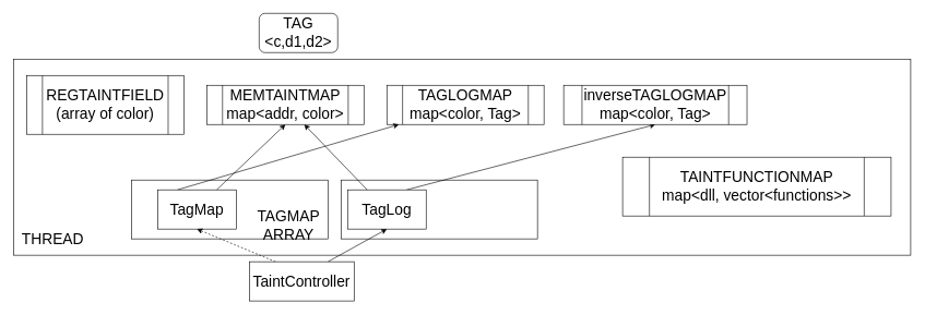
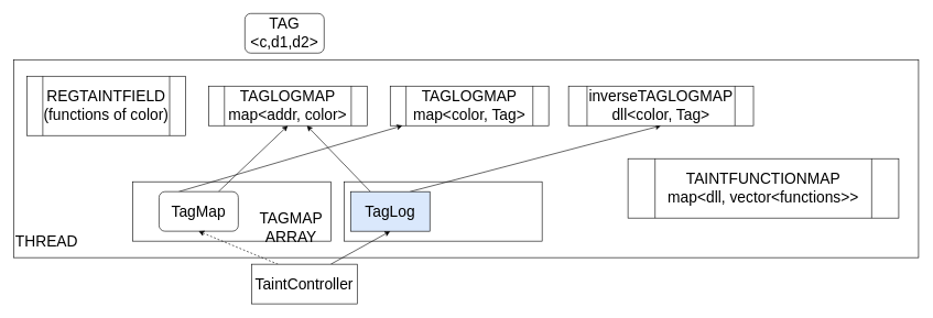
  <mxCell id="0" />
  <mxCell id="1" parent="0" />
  <mxCell id="2" value="" style="rounded=0;whiteSpace=wrap;html=1;fontSize=23;" parent="1" vertex="1"><mxGeometry x="20" y="90" width="1370" height="300" as="geometry" /></mxCell>
  <mxCell id="3" value="" style="rounded=0;whiteSpace=wrap;html=1;fontSize=23;" parent="1" vertex="1"><mxGeometry x="520" y="275" width="300" height="90" as="geometry" /></mxCell>
  <mxCell id="4" value="" style="rounded=0;whiteSpace=wrap;html=1;fontSize=23;" parent="1" vertex="1"><mxGeometry x="200" y="275" width="300" height="90" as="geometry" /></mxCell>
- <mxCell id="5" value="MEMTAINTMAP&lt;br&gt;map&amp;lt;addr, color&amp;gt;" style="shape=process;whiteSpace=wrap;html=1;backgroundOutline=1;fontSize=23;" parent="1" vertex="1"><mxGeometry x="315" y="130" width="240" height="60" as="geometry" /></mxCell>
+ <mxCell id="5" value="TAGLOGMAP&lt;br&gt;map&amp;lt;addr, color&amp;gt;" style="shape=process;whiteSpace=wrap;html=1;backgroundOutline=1;fontSize=23;" parent="1" vertex="1"><mxGeometry x="315" y="130" width="240" height="60" as="geometry" /></mxCell>
  <mxCell id="6" value="TAGLOGMAP&lt;br&gt;map&amp;lt;color, Tag&amp;gt;" style="shape=process;whiteSpace=wrap;html=1;backgroundOutline=1;fontSize=23;" parent="1" vertex="1"><mxGeometry x="590" y="130" width="240" height="60" as="geometry" /></mxCell>
- <mxCell id="7" value="TAG&lt;br&gt;&amp;lt;c,d1,d2&amp;gt;" style="rounded=1;whiteSpace=wrap;html=1;fontSize=23;" parent="1" vertex="1"><mxGeometry x="395" y="20" width="120" height="60" as="geometry" /></mxCell>
+ <mxCell id="7" value="TAG&lt;br&gt;&amp;lt;c,d1,d2&amp;gt;" style="rounded=1;whiteSpace=wrap;html=1;fontSize=23;" parent="1" vertex="1"><mxGeometry x="370" y="20" width="120" height="60" as="geometry" /></mxCell>
  <mxCell id="8" style="rounded=0;orthogonalLoop=1;jettySize=auto;html=1;exitX=0.25;exitY=0;exitDx=0;exitDy=0;fontSize=23;" parent="1" source="10" target="6" edge="1"><mxGeometry relative="1" as="geometry" /></mxCell>
  <mxCell id="9" style="edgeStyle=none;rounded=0;orthogonalLoop=1;jettySize=auto;html=1;exitX=0.75;exitY=0;exitDx=0;exitDy=0;entryX=0.5;entryY=1;entryDx=0;entryDy=0;fontSize=23;" parent="1" source="10" target="5" edge="1"><mxGeometry relative="1" as="geometry" /></mxCell>
- <mxCell id="10" value="TagMap" style="rounded=0;whiteSpace=wrap;html=1;fontSize=23;" parent="1" vertex="1"><mxGeometry x="240" y="290" width="120" height="60" as="geometry" /></mxCell>
- <mxCell id="11" value="&lt;div&gt;&lt;br&gt;&lt;/div&gt;&lt;div&gt;REGTAINTFIELD&lt;/div&gt;&lt;div&gt;(array of color)&lt;/div&gt;&lt;div&gt;&lt;br&gt;&lt;/div&gt;" style="shape=process;whiteSpace=wrap;html=1;backgroundOutline=1;fontSize=23;" parent="1" vertex="1"><mxGeometry x="40" y="115" width="240" height="90" as="geometry" /></mxCell>
+ <mxCell id="10" value="TagMap" style="whiteSpace=wrap;html=1;fontSize=23;rounded=1;" parent="1" vertex="1"><mxGeometry x="240" y="290" width="120" height="60" as="geometry" /></mxCell>
+ <mxCell id="11" value="&lt;div&gt;&lt;br&gt;&lt;/div&gt;&lt;div&gt;REGTAINTFIELD&lt;/div&gt;&lt;div&gt;(functions of color)&lt;/div&gt;&lt;div&gt;&lt;br&gt;&lt;/div&gt;" style="shape=process;whiteSpace=wrap;html=1;backgroundOutline=1;fontSize=23;" parent="1" vertex="1"><mxGeometry x="40" y="115" width="240" height="90" as="geometry" /></mxCell>
  <mxCell id="12" style="edgeStyle=none;rounded=0;orthogonalLoop=1;jettySize=auto;html=1;exitX=0.25;exitY=0;exitDx=0;exitDy=0;fontSize=23;" parent="1" source="14" target="5" edge="1"><mxGeometry relative="1" as="geometry" /></mxCell>
  <mxCell id="13" style="rounded=0;orthogonalLoop=1;jettySize=auto;html=1;exitX=0.75;exitY=0;exitDx=0;exitDy=0;entryX=0.5;entryY=1;entryDx=0;entryDy=0;" edge="1" parent="1" source="14" target="20"><mxGeometry relative="1" as="geometry" /></mxCell>
- <mxCell id="14" value="TagLog" style="rounded=0;whiteSpace=wrap;html=1;fontSize=23;" parent="1" vertex="1"><mxGeometry x="530" y="290" width="120" height="60" as="geometry" /></mxCell>
+ <mxCell id="14" value="TagLog" style="rounded=0;whiteSpace=wrap;html=1;fontSize=23;fillColor=#dae8fc;" parent="1" vertex="1"><mxGeometry x="530" y="290" width="120" height="60" as="geometry" /></mxCell>
  <mxCell id="15" style="edgeStyle=none;rounded=0;orthogonalLoop=1;jettySize=auto;html=1;exitX=0.25;exitY=0;exitDx=0;exitDy=0;entryX=0.5;entryY=1;entryDx=0;entryDy=0;fontSize=23;dashed=1;" parent="1" source="17" target="10" edge="1"><mxGeometry relative="1" as="geometry" /></mxCell>
  <mxCell id="16" style="edgeStyle=none;rounded=0;orthogonalLoop=1;jettySize=auto;html=1;exitX=0.75;exitY=0;exitDx=0;exitDy=0;entryX=0.5;entryY=1;entryDx=0;entryDy=0;fontSize=23;" parent="1" source="17" target="14" edge="1"><mxGeometry relative="1" as="geometry" /></mxCell>
  <mxCell id="17" value="TaintController" style="rounded=0;whiteSpace=wrap;html=1;fontSize=23;" parent="1" vertex="1"><mxGeometry x="380" y="400" width="160" height="60" as="geometry" /></mxCell>
  <mxCell id="18" value="TAGMAP&lt;br&gt;ARRAY" style="text;html=1;strokeColor=none;fillColor=none;align=center;verticalAlign=middle;whiteSpace=wrap;rounded=0;fontSize=23;" parent="1" vertex="1"><mxGeometry x="410" y="330" width="60" height="30" as="geometry" /></mxCell>
- <mxCell id="19" value="THREAD" style="text;html=1;strokeColor=none;fillColor=none;align=center;verticalAlign=middle;whiteSpace=wrap;rounded=0;fontSize=23;" parent="1" vertex="1"><mxGeometry x="50" y="350" width="60" height="30" as="geometry" /></mxCell>
- <mxCell id="20" value="inverseTAGLOGMAP&lt;br&gt;map&amp;lt;color, Tag&amp;gt;" style="shape=process;whiteSpace=wrap;html=1;backgroundOutline=1;fontSize=23;" vertex="1" parent="1"><mxGeometry x="860" y="130" width="280" height="60" as="geometry" /></mxCell>
+ <mxCell id="19" value="THREAD" style="text;html=1;strokeColor=none;fillColor=none;align=center;verticalAlign=middle;whiteSpace=wrap;rounded=0;fontSize=23;" parent="1" vertex="1"><mxGeometry x="40" y="350" width="60" height="30" as="geometry" /></mxCell>
+ <mxCell id="20" value="inverseTAGLOGMAP&lt;br&gt;dll&amp;lt;color, Tag&amp;gt;" style="shape=process;whiteSpace=wrap;html=1;backgroundOutline=1;fontSize=23;" vertex="1" parent="1"><mxGeometry x="860" y="130" width="280" height="60" as="geometry" /></mxCell>
  <mxCell id="21" value="TAINTFUNCTIONMAP&lt;br&gt;map&amp;lt;dll, vector&amp;lt;functions&amp;gt;&amp;gt;" style="shape=process;whiteSpace=wrap;html=1;backgroundOutline=1;fontSize=23;" vertex="1" parent="1"><mxGeometry x="950" y="240" width="410" height="90" as="geometry" /></mxCell>
